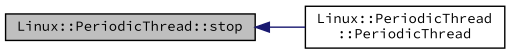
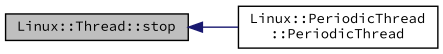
  digraph {
    rankdir=LR
    fontname="Source Code Pro"
    node [color=black fontname="Source Code Pro" fontsize=10 shape=record style=filled]
-   n1 [fillcolor=grey75 fontcolor=black height=0.2 label="Linux::PeriodicThread::stop" width=0.4]
+   n1 [fillcolor=grey75 fontcolor=black height=0.2 label="Linux::Thread::stop" width=0.4]
    n2 [fillcolor=white height=0.2 label="Linux::PeriodicThread\l::PeriodicThread" width=0.4]
    n1 -> n2 [color=midnightblue dir=back fontname="Source Code Pro" fontsize=10 labelfontname=Helvetica labelfontsize=10 style=solid]
  }
